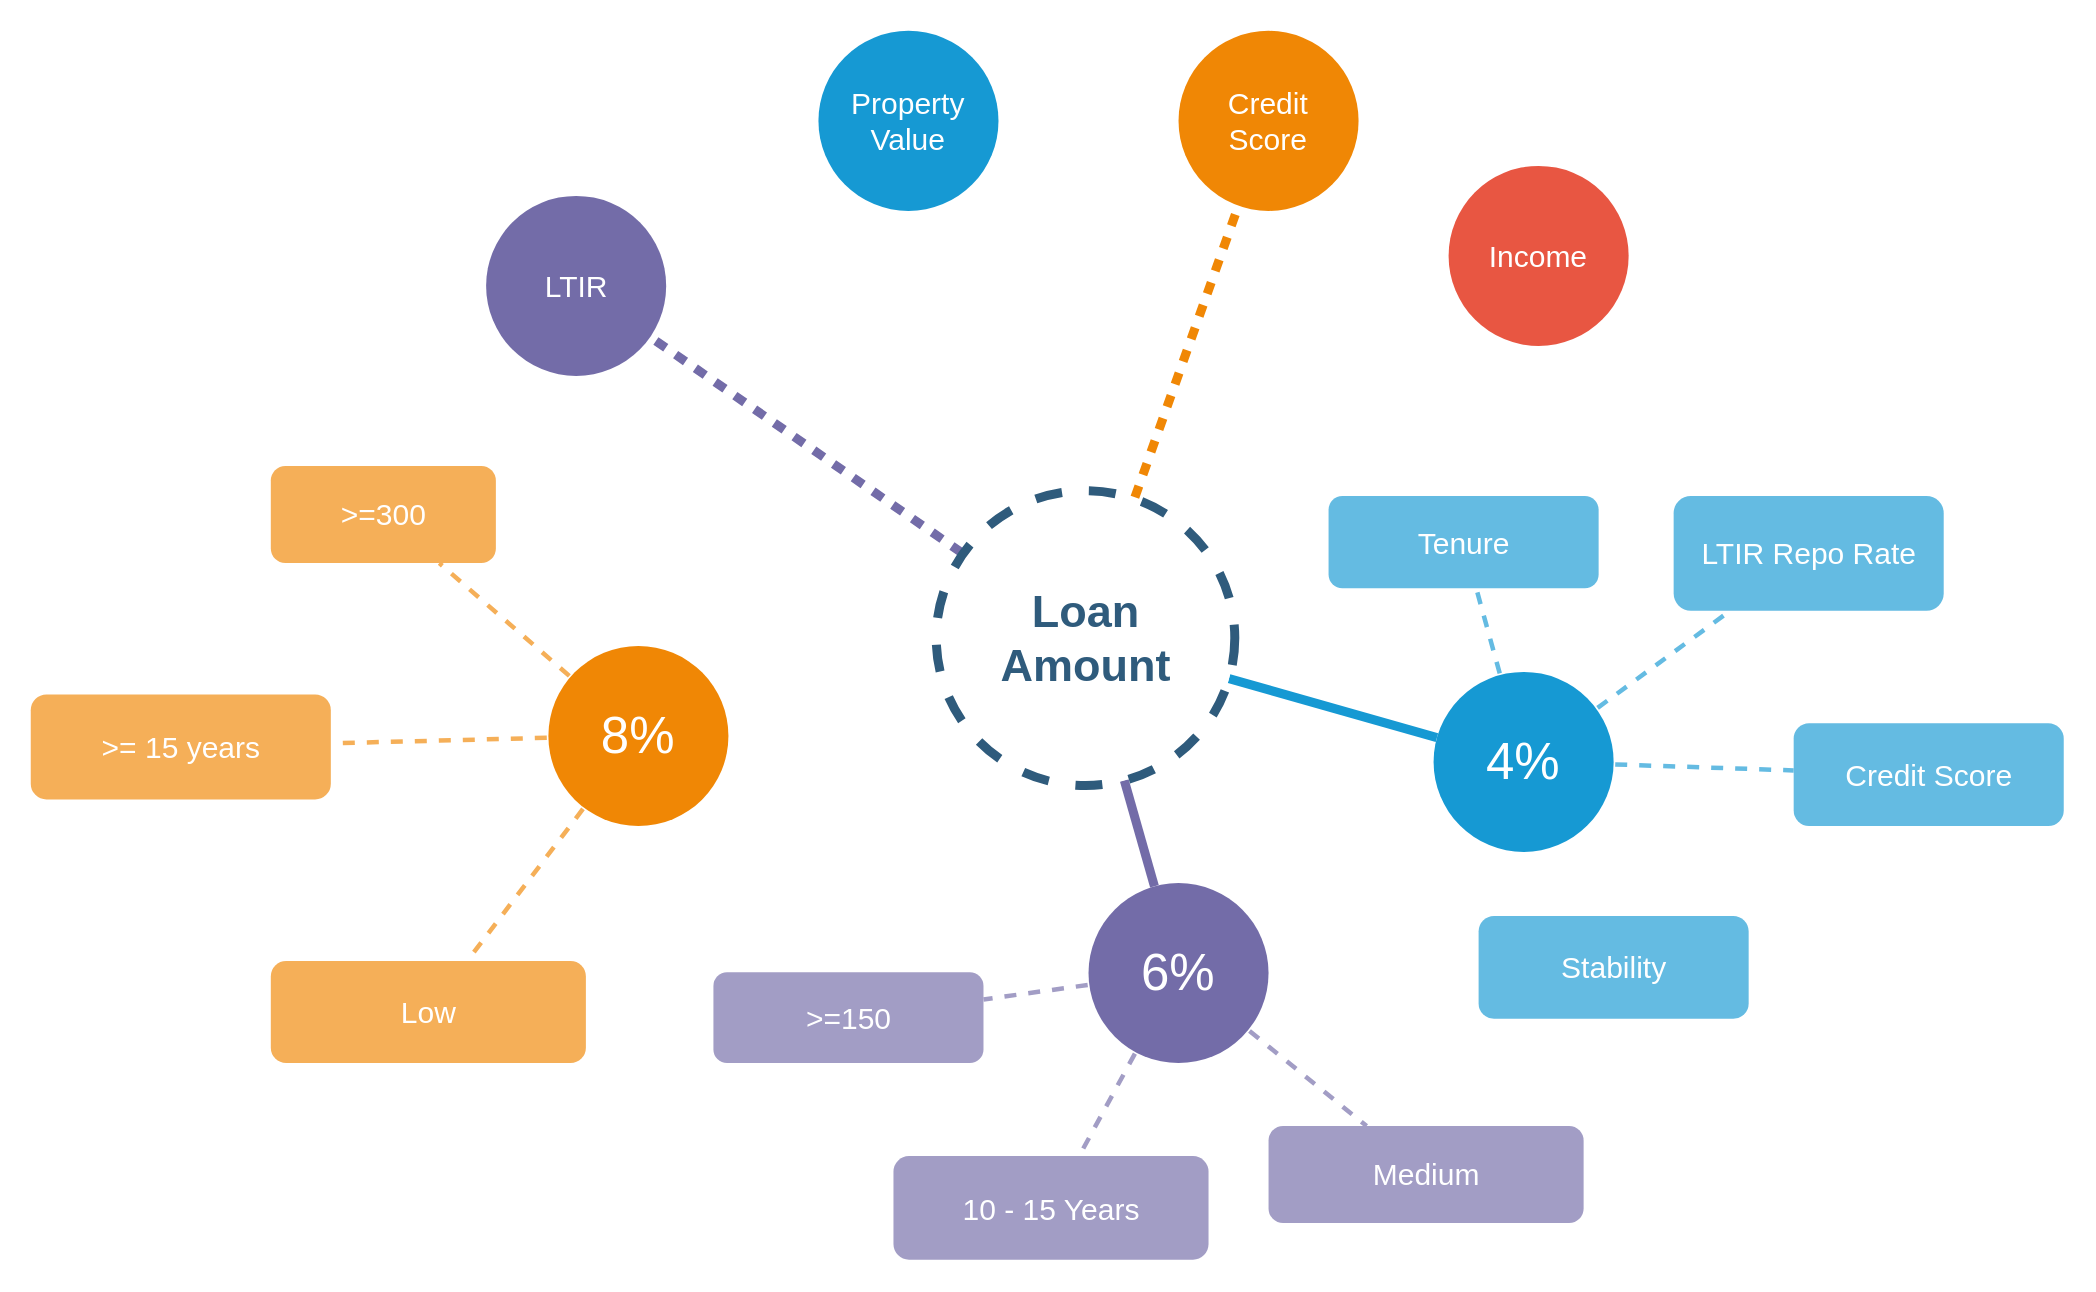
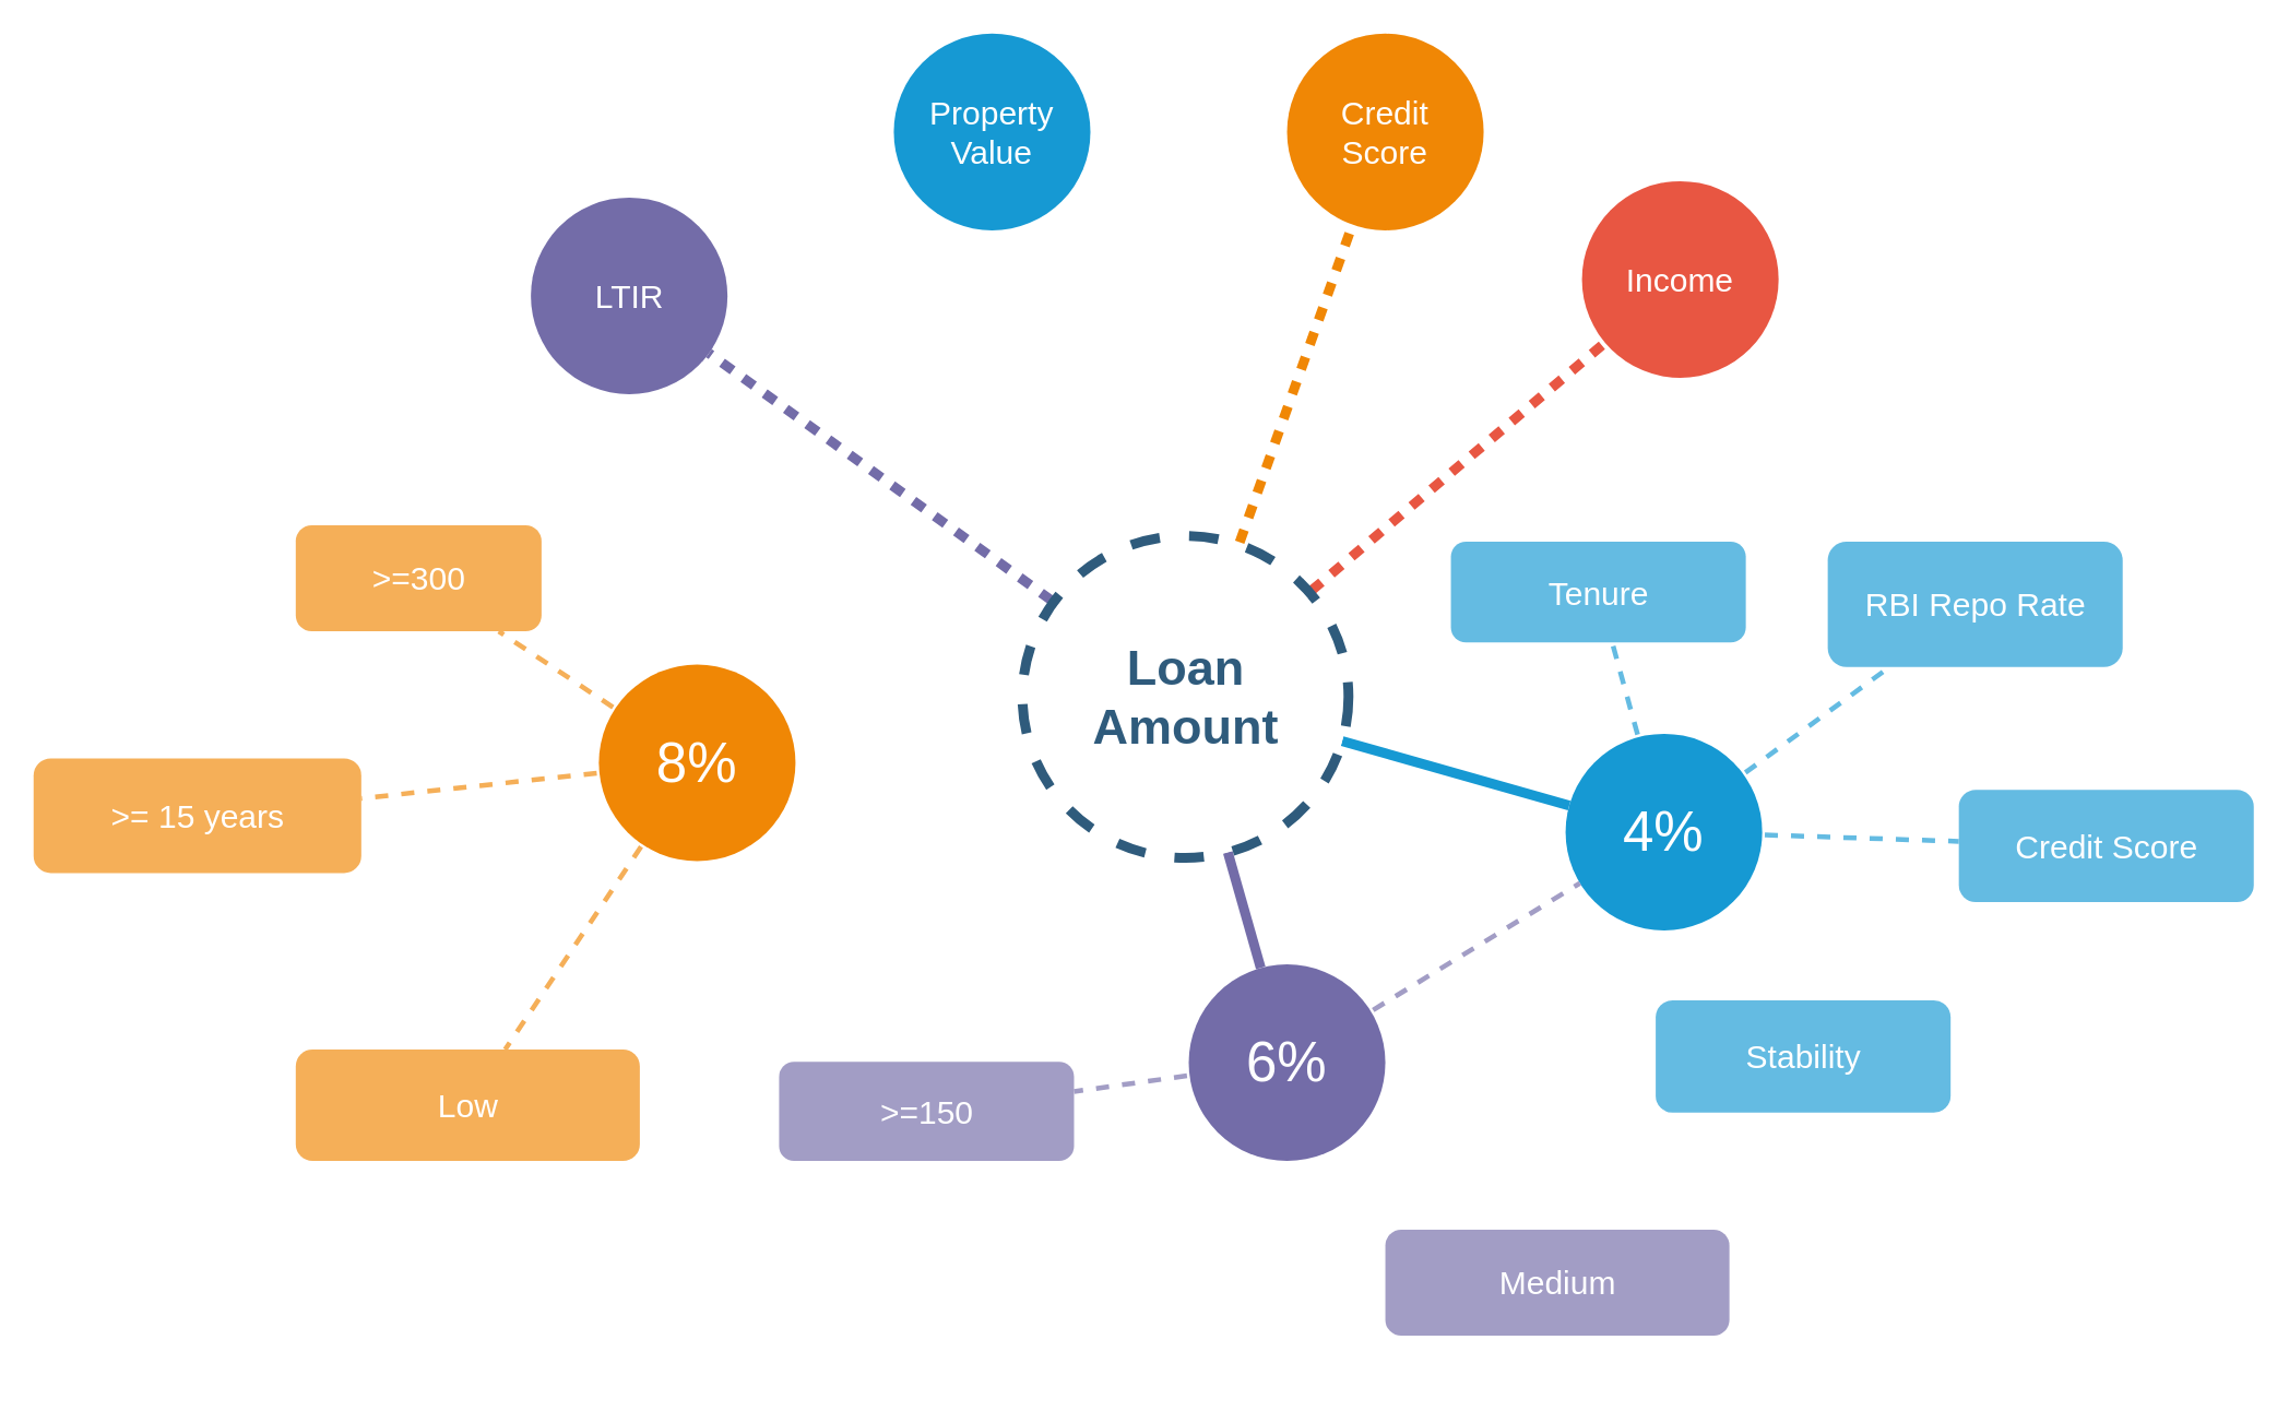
  <mxCell id="0" />
  <mxCell id="1" parent="0" />
  <mxCell id="2" value="Property&lt;div&gt;Value&lt;/div&gt;" style="ellipse;whiteSpace=wrap;html=1;shadow=0;fontFamily=Helvetica;fontSize=20;fontColor=#FFFFFF;align=center;strokeWidth=3;fillColor=#1699D3;strokeColor=none;" parent="1" vertex="1"><mxGeometry x="545" y="20" width="120" height="120" as="geometry" /></mxCell>
  <mxCell id="3" value="Credit&lt;div&gt;Score&lt;/div&gt;" style="ellipse;whiteSpace=wrap;html=1;shadow=0;fontFamily=Helvetica;fontSize=20;fontColor=#FFFFFF;align=center;strokeWidth=3;fillColor=#F08705;strokeColor=none;gradientColor=none;" parent="1" vertex="1"><mxGeometry x="785" y="20" width="120" height="120" as="geometry" /></mxCell>
  <mxCell id="4" value="Income" style="ellipse;whiteSpace=wrap;html=1;shadow=0;fontFamily=Helvetica;fontSize=20;fontColor=#FFFFFF;align=center;strokeWidth=3;fillColor=#E85642;strokeColor=none;" parent="1" vertex="1"><mxGeometry x="965" y="110" width="120" height="120" as="geometry" /></mxCell>
  <mxCell id="5" value="4%" style="ellipse;whiteSpace=wrap;html=1;shadow=0;fontFamily=Helvetica;fontSize=34;fontColor=#FFFFFF;align=center;strokeWidth=3;fillColor=#1699D3;strokeColor=none;" parent="1" vertex="1"><mxGeometry x="955" y="447.25" width="120" height="120" as="geometry" /></mxCell>
  <mxCell id="6" value="6%" style="ellipse;whiteSpace=wrap;html=1;shadow=0;fontFamily=Helvetica;fontSize=34;fontColor=#FFFFFF;align=center;strokeWidth=3;fillColor=#736ca8;strokeColor=none;" parent="1" vertex="1"><mxGeometry x="725" y="588" width="120" height="120" as="geometry" /></mxCell>
- <mxCell id="7" value="8%" style="ellipse;whiteSpace=wrap;html=1;shadow=0;fontFamily=Helvetica;fontSize=34;fontColor=#FFFFFF;align=center;strokeWidth=3;fillColor=#F08705;strokeColor=none;" parent="1" vertex="1"><mxGeometry x="365" y="430" width="120" height="120" as="geometry" /></mxCell>
+ <mxCell id="7" value="8%" style="ellipse;whiteSpace=wrap;html=1;shadow=0;fontFamily=Helvetica;fontSize=34;fontColor=#FFFFFF;align=center;strokeWidth=3;fillColor=#F08705;strokeColor=none;" parent="1" vertex="1"><mxGeometry x="365" y="405" width="120" height="120" as="geometry" /></mxCell>
  <mxCell id="8" style="endArrow=none;strokeWidth=6;strokeColor=#f08705;html=1;flowAnimation=1;" parent="1" source="32" target="3" edge="1"><mxGeometry relative="1" as="geometry" /></mxCell>
+ <mxCell id="9" style="endArrow=none;strokeWidth=6;strokeColor=#E85642;html=1;flowAnimation=1;" parent="1" source="32" target="4" edge="1"><mxGeometry relative="1" as="geometry" /></mxCell>
  <mxCell id="10" style="endArrow=none;strokeWidth=6;strokeColor=#1699D3;html=1;" parent="1" source="32" target="5" edge="1"><mxGeometry relative="1" as="geometry" /></mxCell>
  <mxCell id="11" style="endArrow=none;strokeWidth=6;strokeColor=#736CA8;html=1;flowAnimation=1;" parent="1" source="32" target="33" edge="1"><mxGeometry relative="1" as="geometry" /></mxCell>
  <mxCell id="12" style="endArrow=none;strokeWidth=6;strokeColor=#736ca8;html=1;" parent="1" source="32" target="6" edge="1"><mxGeometry relative="1" as="geometry" /></mxCell>
  <mxCell id="13" value="Tenure" style="rounded=1;fillColor=#64BBE2;strokeColor=none;strokeWidth=3;shadow=0;html=1;fontColor=#FFFFFF;fontSize=20;fontStyle=0" parent="1" vertex="1"><mxGeometry x="885" y="330" width="180" height="61.5" as="geometry" /></mxCell>
- <mxCell id="14" value="LTIR Repo Rate" style="rounded=1;fillColor=#64BBE2;strokeColor=none;strokeWidth=3;shadow=0;html=1;fontColor=#FFFFFF;fontSize=20;fontStyle=0" parent="1" vertex="1"><mxGeometry x="1115" y="330" width="180" height="76.5" as="geometry" /></mxCell>
+ <mxCell id="14" value="RBI Repo Rate" style="rounded=1;fillColor=#64BBE2;strokeColor=none;strokeWidth=3;shadow=0;html=1;fontColor=#FFFFFF;fontSize=20;fontStyle=0" parent="1" vertex="1"><mxGeometry x="1115" y="330" width="180" height="76.5" as="geometry" /></mxCell>
  <mxCell id="15" value="Credit Score" style="rounded=1;fillColor=#64BBE2;strokeColor=none;strokeWidth=3;shadow=0;html=1;fontColor=#FFFFFF;fontSize=20;fontStyle=0" parent="1" vertex="1"><mxGeometry x="1195" y="481.5" width="180" height="68.5" as="geometry" /></mxCell>
- <mxCell id="16" value="Stability" style="rounded=1;fillColor=#64BBE2;strokeColor=none;strokeWidth=3;shadow=0;html=1;fontColor=#FFFFFF;fontSize=20;fontStyle=0" parent="1" vertex="1"><mxGeometry x="985" y="610" width="180" height="68.5" as="geometry" /></mxCell>
+ <mxCell id="16" value="Stability" style="rounded=1;fillColor=#64BBE2;strokeColor=none;strokeWidth=3;shadow=0;html=1;fontColor=#FFFFFF;fontSize=20;fontStyle=0" parent="1" vertex="1"><mxGeometry x="1010" y="610" width="180" height="68.5" as="geometry" /></mxCell>
  <mxCell id="17" value="" style="edgeStyle=none;endArrow=none;strokeWidth=3;strokeColor=#64BBE2;html=1;flowAnimation=1;" parent="1" source="5" target="13" edge="1"><mxGeometry x="-24" y="196.5" width="100" height="100" as="geometry"><mxPoint x="-809" y="-73.5" as="sourcePoint" /><mxPoint x="-709" y="-173.5" as="targetPoint" /></mxGeometry></mxCell>
  <mxCell id="18" value="" style="edgeStyle=none;endArrow=none;strokeWidth=3;strokeColor=#64BBE2;html=1;flowAnimation=1;" parent="1" source="5" target="14" edge="1"><mxGeometry x="-24" y="196.5" width="100" height="100" as="geometry"><mxPoint x="-809" y="-73.5" as="sourcePoint" /><mxPoint x="-709" y="-173.5" as="targetPoint" /></mxGeometry></mxCell>
  <mxCell id="19" value="" style="edgeStyle=none;endArrow=none;strokeWidth=3;strokeColor=#64BBE2;html=1;flowAnimation=1;" parent="1" source="5" target="15" edge="1"><mxGeometry x="-24" y="196.5" width="100" height="100" as="geometry"><mxPoint x="-809" y="-73.5" as="sourcePoint" /><mxPoint x="-709" y="-173.5" as="targetPoint" /></mxGeometry></mxCell>
  <mxCell id="20" value="&amp;gt;=150" style="rounded=1;fillColor=#a29dc5;strokeColor=none;strokeWidth=3;shadow=0;html=1;fontColor=#FFFFFF;fontSize=20;fontStyle=0" parent="1" vertex="1"><mxGeometry x="475" y="647.5" width="180" height="60.5" as="geometry" /></mxCell>
- <mxCell id="21" value="10 - 15 Years" style="rounded=1;fillColor=#a29dc5;strokeColor=none;strokeWidth=3;shadow=0;html=1;fontColor=#FFFFFF;fontSize=20;fontStyle=0" parent="1" vertex="1"><mxGeometry x="595" y="770" width="210" height="69" as="geometry" /></mxCell>
  <mxCell id="22" value="Medium" style="rounded=1;fillColor=#a29dc5;strokeColor=none;strokeWidth=3;shadow=0;html=1;fontColor=#FFFFFF;fontSize=20;fontStyle=0" parent="1" vertex="1"><mxGeometry x="845" y="750" width="210" height="64.5" as="geometry" /></mxCell>
- <mxCell id="23" value="" style="edgeStyle=none;endArrow=none;strokeWidth=3;strokeColor=#A29DC5;html=1;flowAnimation=1;" parent="1" source="6" target="22" edge="1"><mxGeometry x="251" y="-103.5" width="100" height="100" as="geometry"><mxPoint x="-304" y="-519" as="sourcePoint" /><mxPoint x="-204" y="-619" as="targetPoint" /></mxGeometry></mxCell>
- <mxCell id="24" value="" style="edgeStyle=none;endArrow=none;strokeWidth=3;strokeColor=#A29DC5;html=1;flowAnimation=1;" parent="1" source="6" target="21" edge="1"><mxGeometry x="251" y="-103.5" width="100" height="100" as="geometry"><mxPoint x="-304" y="-519" as="sourcePoint" /><mxPoint x="-204" y="-619" as="targetPoint" /></mxGeometry></mxCell>
+ <mxCell id="23" value="" style="edgeStyle=none;endArrow=none;strokeWidth=3;strokeColor=#A29DC5;html=1;flowAnimation=1;" parent="1" source="6" target="5" edge="1"><mxGeometry x="251" y="-103.5" width="100" height="100" as="geometry"><mxPoint x="-304" y="-519" as="sourcePoint" /><mxPoint x="-204" y="-619" as="targetPoint" /></mxGeometry></mxCell>
  <mxCell id="25" value="" style="edgeStyle=none;endArrow=none;strokeWidth=3;strokeColor=#A29DC5;html=1;flowAnimation=1;" parent="1" source="6" target="20" edge="1"><mxGeometry x="251" y="-103.5" width="100" height="100" as="geometry"><mxPoint x="-304" y="-519" as="sourcePoint" /><mxPoint x="-204" y="-619" as="targetPoint" /></mxGeometry></mxCell>
  <mxCell id="26" value="Low" style="rounded=1;fillColor=#f5af58;strokeColor=none;strokeWidth=3;shadow=0;html=1;fontColor=#FFFFFF;fontSize=20;" parent="1" vertex="1"><mxGeometry x="180" y="640" width="210" height="68" as="geometry" /></mxCell>
  <mxCell id="27" value="&amp;gt;= 15 years" style="rounded=1;fillColor=#f5af58;strokeColor=none;strokeWidth=3;shadow=0;html=1;fontColor=#FFFFFF;fontSize=20;" parent="1" vertex="1"><mxGeometry x="20" y="462.25" width="200" height="70" as="geometry" /></mxCell>
- <mxCell id="28" value="&amp;gt;=300" style="rounded=1;fillColor=#f5af58;strokeColor=none;strokeWidth=3;shadow=0;html=1;fontColor=#FFFFFF;fontSize=20;" parent="1" vertex="1"><mxGeometry x="180" y="310" width="150" height="64.75" as="geometry" /></mxCell>
+ <mxCell id="28" value="&amp;gt;=300" style="rounded=1;fillColor=#f5af58;strokeColor=none;strokeWidth=3;shadow=0;html=1;fontColor=#FFFFFF;fontSize=20;" parent="1" vertex="1"><mxGeometry x="180" y="320" width="150" height="64.75" as="geometry" /></mxCell>
  <mxCell id="29" value="" style="edgeStyle=none;endArrow=none;strokeWidth=3;strokeColor=#F5AF58;html=1;flowAnimation=1;" parent="1" source="7" target="26" edge="1"><mxGeometry x="243.5" y="39" width="100" height="100" as="geometry"><mxPoint x="-161.5" y="-271" as="sourcePoint" /><mxPoint x="-61.5" y="-371" as="targetPoint" /></mxGeometry></mxCell>
  <mxCell id="30" value="" style="edgeStyle=none;endArrow=none;strokeWidth=3;strokeColor=#F5AF58;html=1;flowAnimation=1;" parent="1" source="7" target="27" edge="1"><mxGeometry x="243.5" y="39" width="100" height="100" as="geometry"><mxPoint x="-161.5" y="-271" as="sourcePoint" /><mxPoint x="-61.5" y="-371" as="targetPoint" /></mxGeometry></mxCell>
  <mxCell id="31" value="" style="edgeStyle=none;endArrow=none;strokeWidth=3;strokeColor=#F5AF58;html=1;flowAnimation=1;" parent="1" source="7" target="28" edge="1"><mxGeometry x="243.5" y="39" width="100" height="100" as="geometry"><mxPoint x="-161.5" y="-271" as="sourcePoint" /><mxPoint x="-61.5" y="-371" as="targetPoint" /></mxGeometry></mxCell>
  <mxCell id="32" value="Loan&lt;div&gt;Amount&lt;/div&gt;" style="ellipse;whiteSpace=wrap;html=1;shadow=0;fontFamily=Helvetica;fontSize=30;fontColor=#2F5B7C;align=center;strokeColor=#2F5B7C;strokeWidth=6;fillColor=#FFFFFF;fontStyle=1;gradientColor=none;dashed=1;" parent="1" vertex="1"><mxGeometry x="623.5" y="326.5" width="199" height="196.5" as="geometry" /></mxCell>
- <mxCell id="33" value="LTIR" style="ellipse;whiteSpace=wrap;html=1;shadow=0;fontFamily=Helvetica;fontSize=20;fontColor=#FFFFFF;align=center;strokeWidth=3;fillColor=#736ca8;strokeColor=none;" parent="1" vertex="1"><mxGeometry x="323.5" y="130" width="120" height="120" as="geometry" /></mxCell>
+ <mxCell id="33" value="LTIR" style="ellipse;whiteSpace=wrap;html=1;shadow=0;fontFamily=Helvetica;fontSize=20;fontColor=#FFFFFF;align=center;strokeWidth=3;fillColor=#736ca8;strokeColor=none;" parent="1" vertex="1"><mxGeometry x="323.5" y="120" width="120" height="120" as="geometry" /></mxCell>
